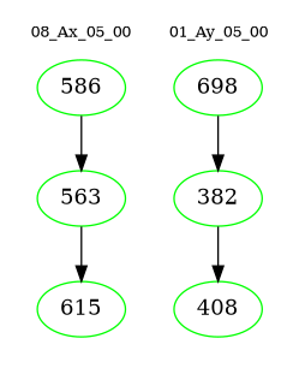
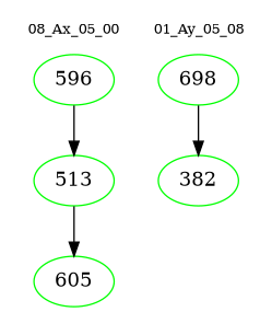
  digraph {
    node [color=green]
    edge [color=black]
-   n1 [label=586]
-   n2 [label=563]
-   n3 [label=615]
+   n1 [label=596]
+   n2 [label=513]
+   n3 [label=605]
    n4 [label=698]
    n5 [label=382]
-   n6 [label=408]
    subgraph cluster_1 {
      color=white
      fontsize=10
      label="08_Ax_05_00"
      n1
      n2
      n3
    }
    subgraph cluster_2 {
      color=white
      fontsize=10
-     label="01_Ay_05_00"
+     label="01_Ay_05_08"
      n4
      n5
-     n6
    }
    n1 -> n2
    n2 -> n3
    n4 -> n5
-   n5 -> n6
  }
